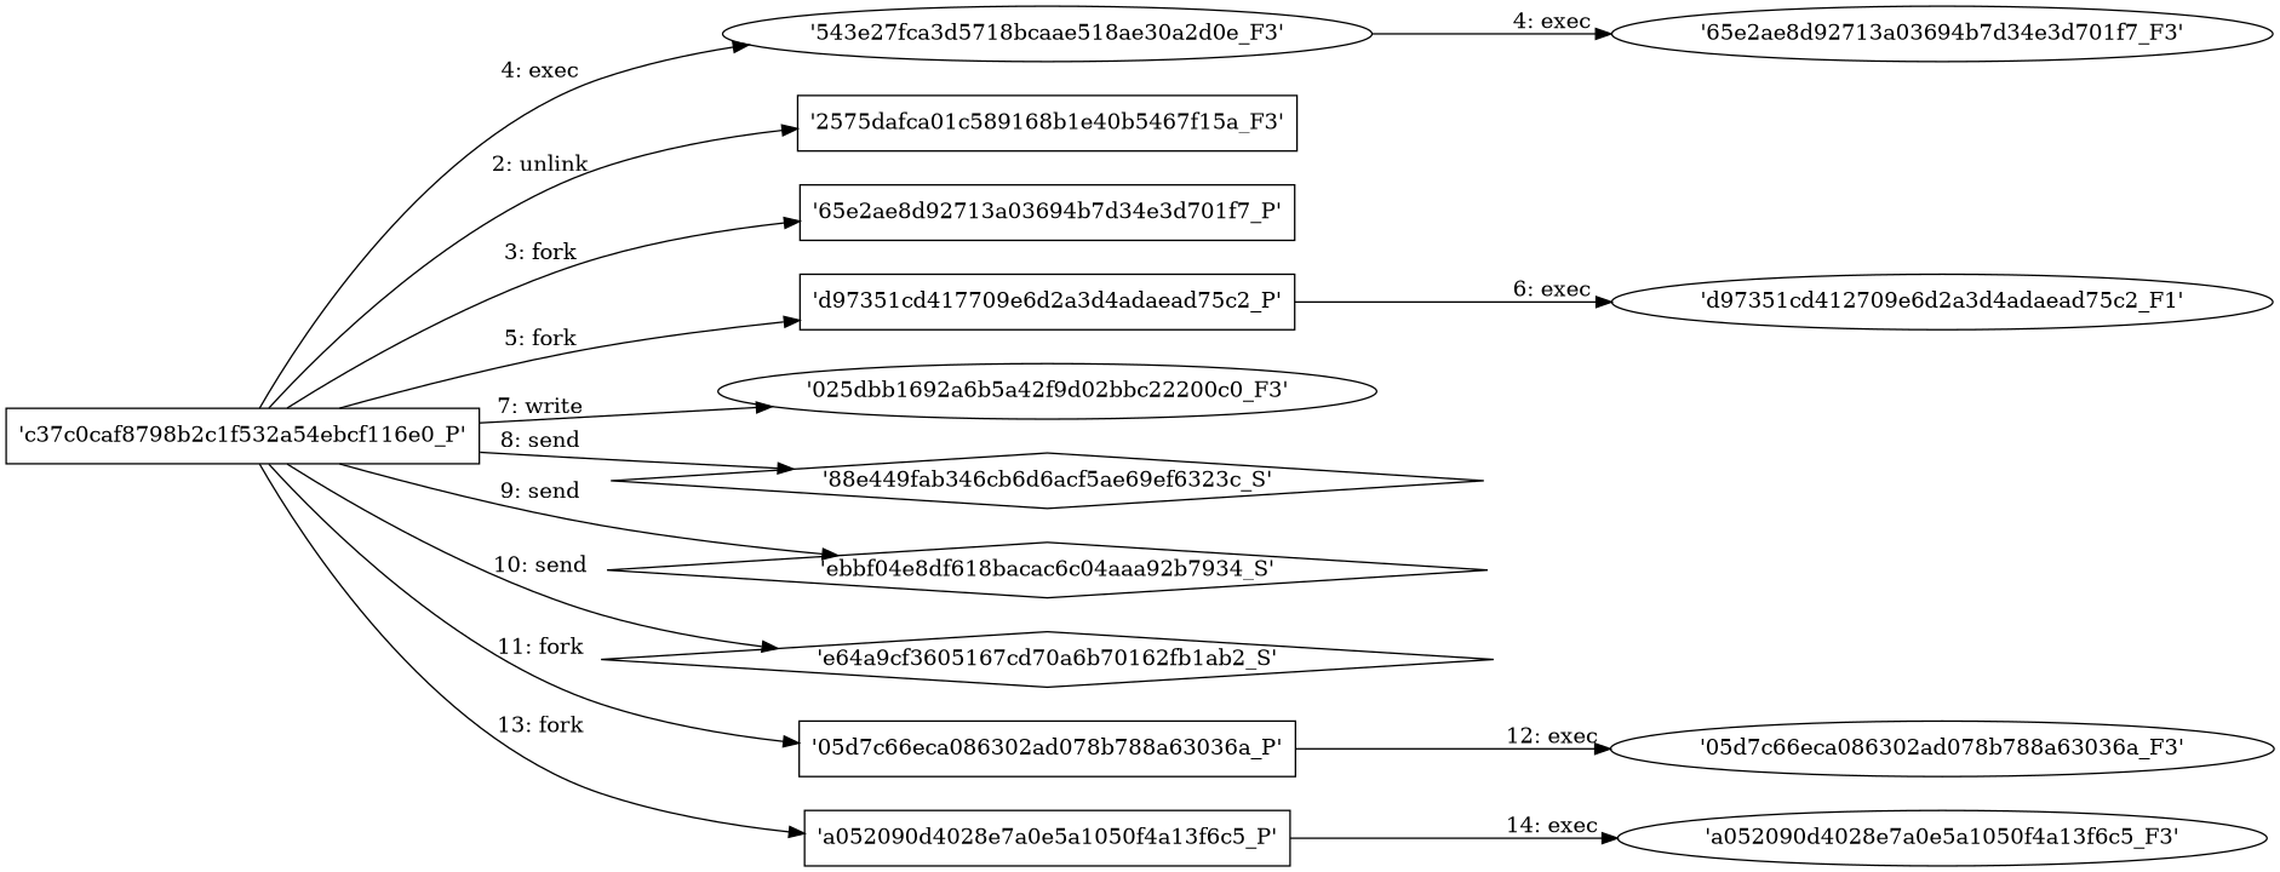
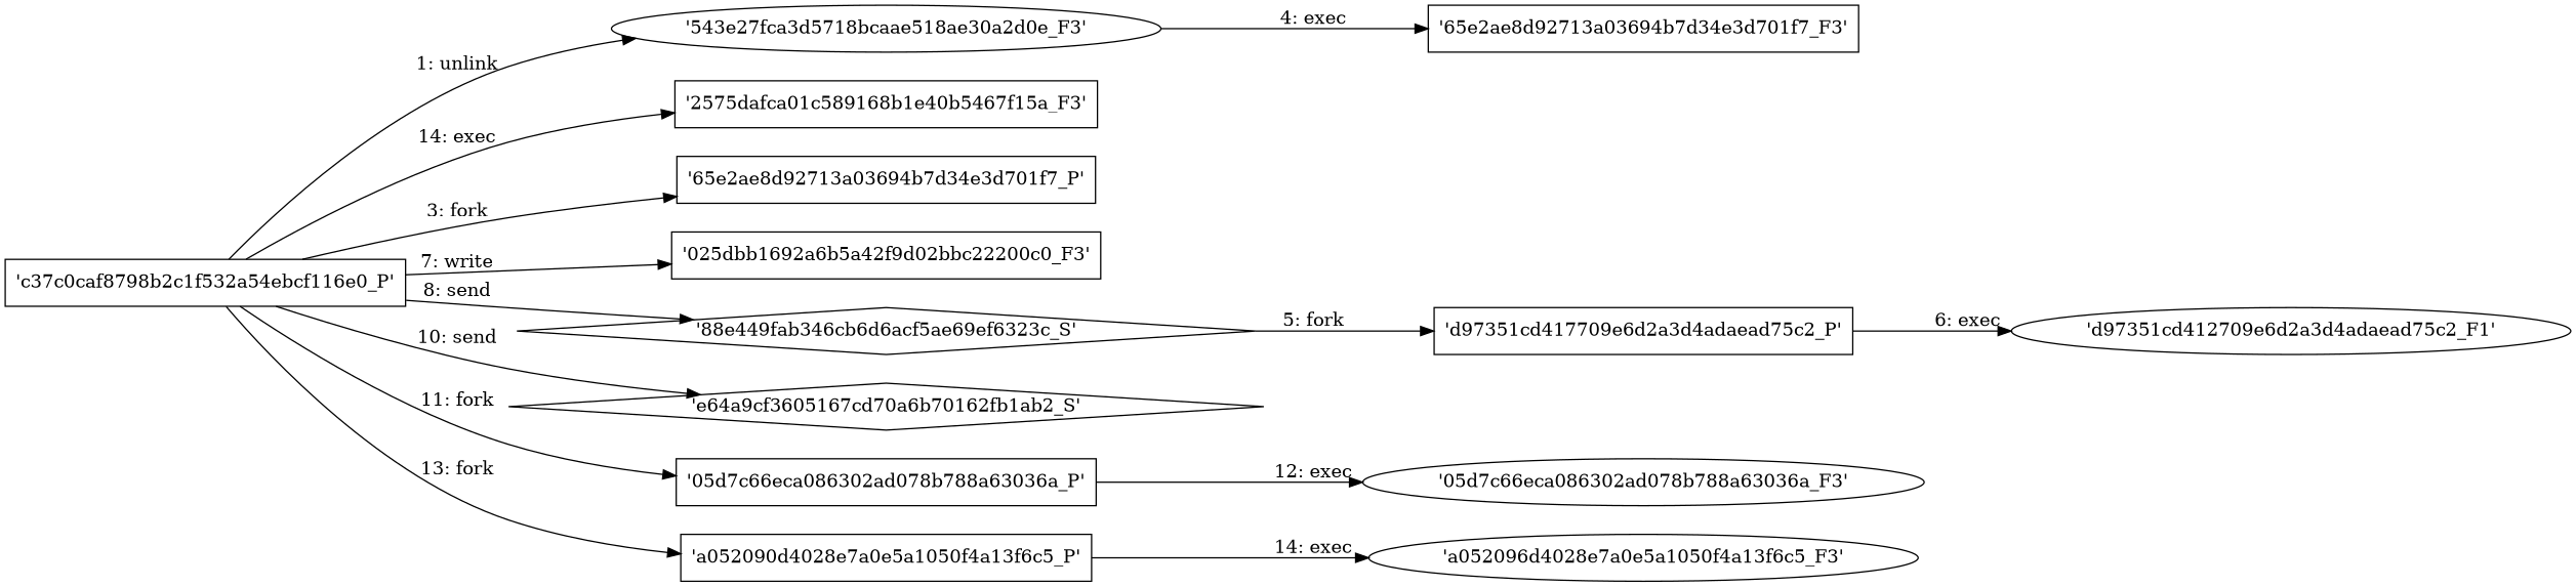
  digraph {
    engine=neato
    fixedsize=false
    fontsize=10
    nodesep=0.3
    rankdir=LR
    ranksep=0
    splines=true
    node [node_type=Process shape=ellipse]
    "'543e27fca3d5718bcaae518ae30a2d0e_F3'" [node_type=file]
-   "'65e2ae8d92713a03694b7d34e3d701f7_F3'" [node_type=File]
+   "'65e2ae8d92713a03694b7d34e3d701f7_F3'" [node_type=File shape=box]
    "'c37c0caf8798b2c1f532a54ebcf116e0_P'" [shape=box]
    "'2575dafca01c589168b1e40b5467f15a_F3'" [node_type=file shape=box]
    "'65e2ae8d92713a03694b7d34e3d701f7_P'" [shape=box]
    n6 [label="'d97351cd417709e6d2a3d4adaead75c2_P'" shape=box]
-   "'025dbb1692a6b5a42f9d02bbc22200c0_F3'" [node_type=file]
+   "'025dbb1692a6b5a42f9d02bbc22200c0_F3'" [node_type=file shape=box]
    "'88e449fab346cb6d6acf5ae69ef6323c_S'" [node_type=Socket shape=diamond]
-   "'ebbf04e8df618bacac6c04aaa92b7934_S'" [node_type=Socket shape=diamond]
    "'e64a9cf3605167cd70a6b70162fb1ab2_S'" [node_type=Socket shape=diamond]
    "'05d7c66eca086302ad078b788a63036a_P'" [shape=box]
    "'a052090d4028e7a0e5a1050f4a13f6c5_P'" [shape=box]
    "'d97351cd412709e6d2a3d4adaead75c2_F1'" [node_type=File]
    "'05d7c66eca086302ad078b788a63036a_F3'" [node_type=File]
-   "'a052090d4028e7a0e5a1050f4a13f6c5_F3'" [node_type=File]
+   "'a052090d4028e7a0e5a1050f4a13f6c5_F3'" [node_type=File label="'a052096d4028e7a0e5a1050f4a13f6c5_F3'"]
    "'543e27fca3d5718bcaae518ae30a2d0e_F3'" -> "'65e2ae8d92713a03694b7d34e3d701f7_F3'" [label="4: exec"]
-   "'c37c0caf8798b2c1f532a54ebcf116e0_P'" -> "'543e27fca3d5718bcaae518ae30a2d0e_F3'" [label="4: exec"]
-   "'c37c0caf8798b2c1f532a54ebcf116e0_P'" -> "'2575dafca01c589168b1e40b5467f15a_F3'" [label="2: unlink"]
+   "'c37c0caf8798b2c1f532a54ebcf116e0_P'" -> "'543e27fca3d5718bcaae518ae30a2d0e_F3'" [label="1: unlink"]
+   "'c37c0caf8798b2c1f532a54ebcf116e0_P'" -> "'2575dafca01c589168b1e40b5467f15a_F3'" [label="14: exec"]
    "'c37c0caf8798b2c1f532a54ebcf116e0_P'" -> "'65e2ae8d92713a03694b7d34e3d701f7_P'" [label="3: fork"]
-   "'c37c0caf8798b2c1f532a54ebcf116e0_P'" -> n6 [label="5: fork"]
+   "'88e449fab346cb6d6acf5ae69ef6323c_S'" -> n6 [label="5: fork"]
    "'c37c0caf8798b2c1f532a54ebcf116e0_P'" -> "'025dbb1692a6b5a42f9d02bbc22200c0_F3'" [label="7: write"]
    "'c37c0caf8798b2c1f532a54ebcf116e0_P'" -> "'88e449fab346cb6d6acf5ae69ef6323c_S'" [label="8: send"]
-   "'c37c0caf8798b2c1f532a54ebcf116e0_P'" -> "'ebbf04e8df618bacac6c04aaa92b7934_S'" [label="9: send"]
    "'c37c0caf8798b2c1f532a54ebcf116e0_P'" -> "'e64a9cf3605167cd70a6b70162fb1ab2_S'" [label="10: send"]
    "'c37c0caf8798b2c1f532a54ebcf116e0_P'" -> "'05d7c66eca086302ad078b788a63036a_P'" [label="11: fork"]
    "'c37c0caf8798b2c1f532a54ebcf116e0_P'" -> "'a052090d4028e7a0e5a1050f4a13f6c5_P'" [label="13: fork"]
    n6 -> "'d97351cd412709e6d2a3d4adaead75c2_F1'" [label="6: exec"]
    "'05d7c66eca086302ad078b788a63036a_P'" -> "'05d7c66eca086302ad078b788a63036a_F3'" [label="12: exec"]
    "'a052090d4028e7a0e5a1050f4a13f6c5_P'" -> "'a052090d4028e7a0e5a1050f4a13f6c5_F3'" [label="14: exec"]
  }
